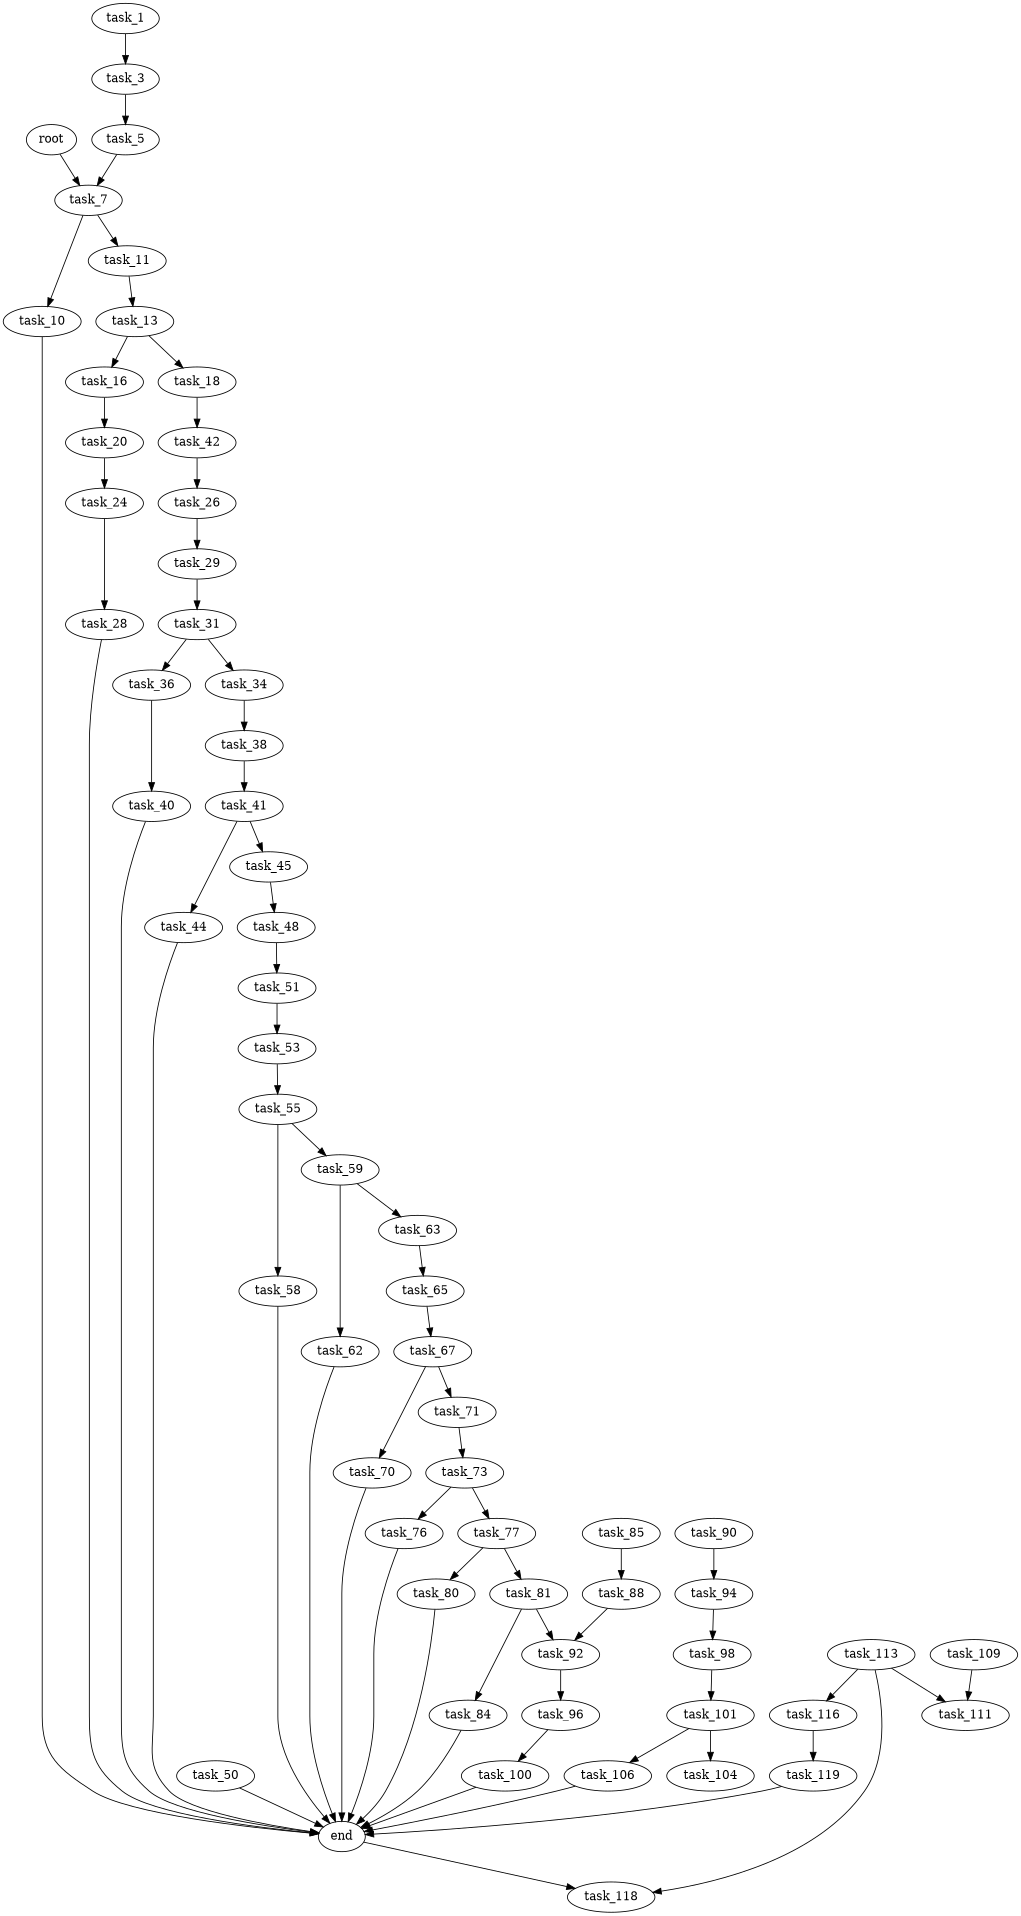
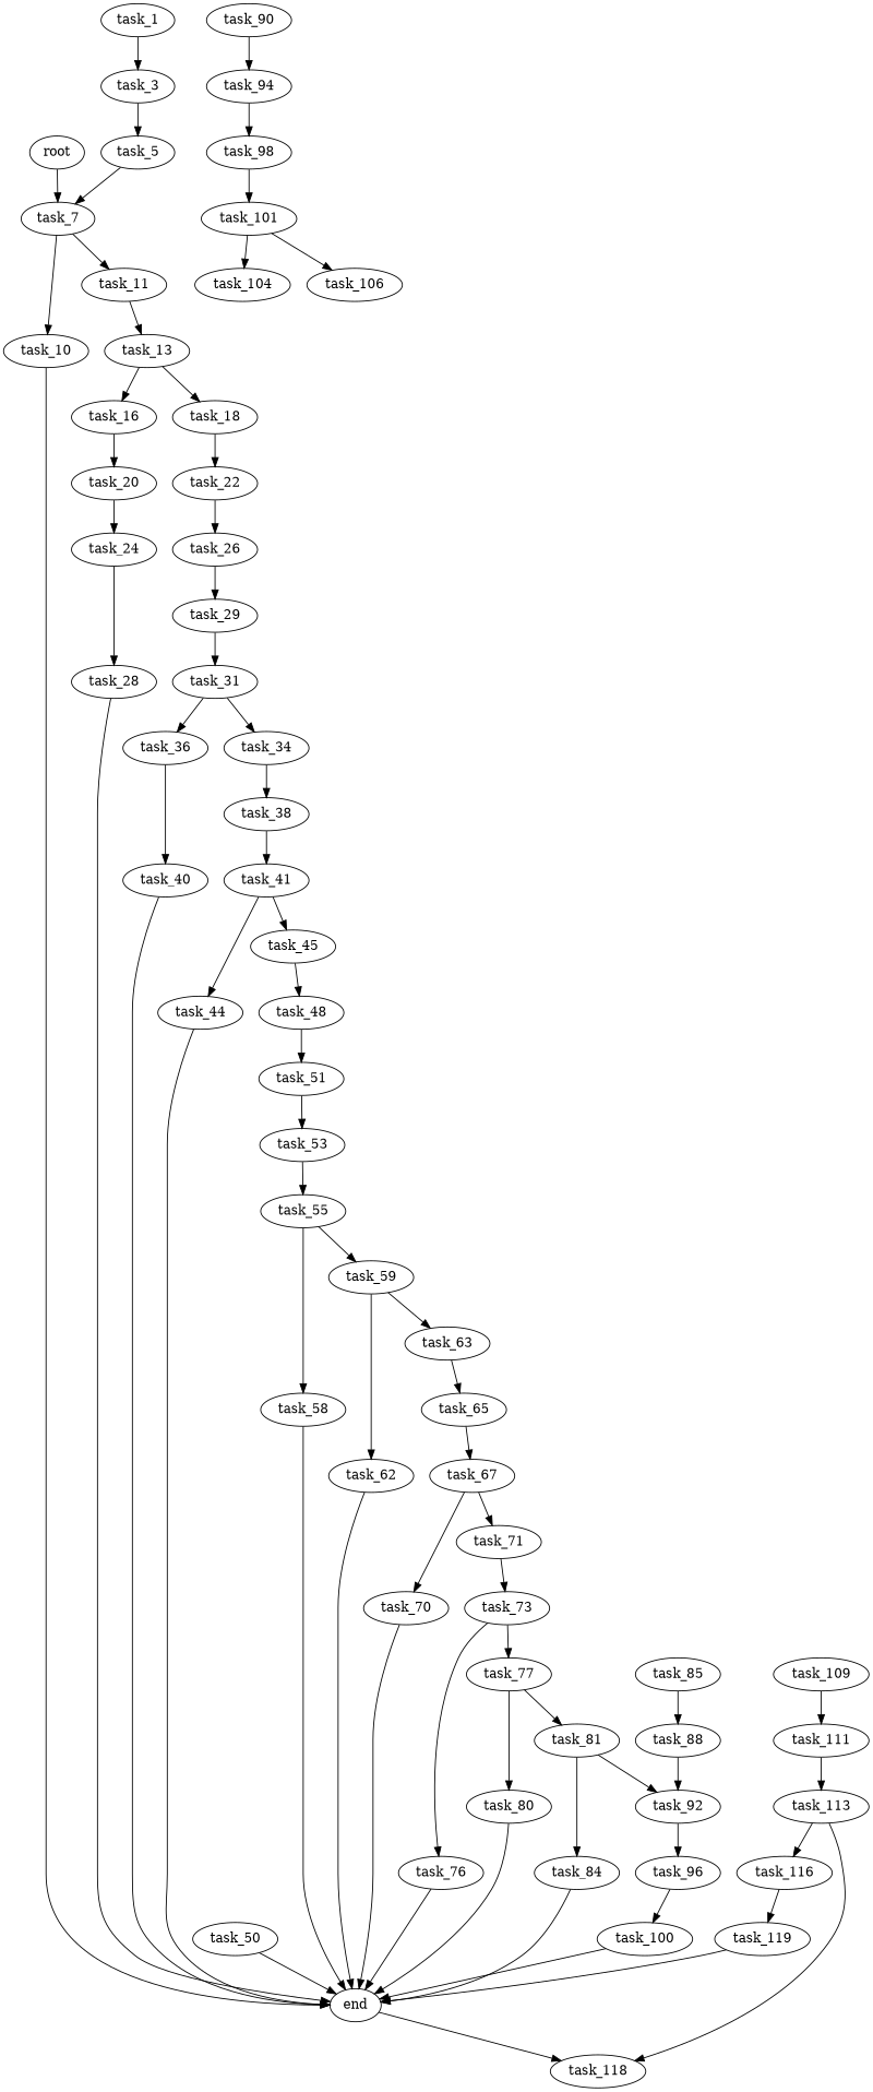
  digraph {
    root
    task_7
    task_1
    task_3
    task_5
    task_10
    task_11
    end
    task_13
    task_118
    task_16
    task_18
    task_20
-   task_22 [label=task_42]
+   task_22
    task_24
    task_26
    task_28
    task_29
    task_31
    task_34
    task_36
    task_38
    task_40
    task_41
    task_44
    task_45
    task_48
    task_51
    task_50
    task_53
    task_55
    task_58
    task_59
    task_62
    task_63
    task_65
    task_67
    task_70
    task_71
    task_73
    task_76
    task_77
    task_80
    task_81
    task_84
    task_92
    task_85
    task_88
    task_90
    task_94
    task_96
    task_98
    task_100
    task_101
    task_104
    task_106
    task_109
    task_111
    task_113
    task_116
    task_119
    root -> task_7
    task_7 -> task_10
    task_7 -> task_11
    task_1 -> task_3
    task_3 -> task_5
    task_5 -> task_7
    task_10 -> end
    task_11 -> task_13
    end -> task_118
    task_13 -> task_16
    task_13 -> task_18
    task_16 -> task_20
    task_18 -> task_22
    task_20 -> task_24
    task_22 -> task_26
    task_24 -> task_28
    task_26 -> task_29
    task_28 -> end
    task_29 -> task_31
    task_31 -> task_34
    task_31 -> task_36
    task_34 -> task_38
    task_36 -> task_40
    task_38 -> task_41
    task_40 -> end
    task_41 -> task_44
    task_41 -> task_45
    task_44 -> end
    task_45 -> task_48
    task_48 -> task_51
    task_51 -> task_53
    task_50 -> end
    task_53 -> task_55
    task_55 -> task_58
    task_55 -> task_59
    task_58 -> end
    task_59 -> task_62
    task_59 -> task_63
    task_62 -> end
    task_63 -> task_65
    task_65 -> task_67
    task_67 -> task_70
    task_67 -> task_71
    task_70 -> end
    task_71 -> task_73
    task_73 -> task_76
    task_73 -> task_77
    task_76 -> end
    task_77 -> task_80
    task_77 -> task_81
    task_80 -> end
    task_81 -> task_84
    task_81 -> task_92
    task_84 -> end
    task_92 -> task_96
    task_85 -> task_88
    task_88 -> task_92
    task_90 -> task_94
    task_94 -> task_98
    task_96 -> task_100
    task_98 -> task_101
    task_100 -> end
    task_101 -> task_104
    task_101 -> task_106
-   task_106 -> end
    task_109 -> task_111
-   task_113 -> task_111
+   task_111 -> task_113
    task_113 -> task_118
    task_113 -> task_116
    task_116 -> task_119
    task_119 -> end
  }
